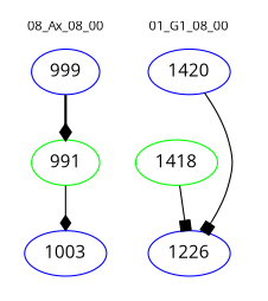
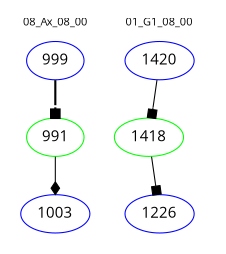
  digraph {
    fontname="Open Sans"
    node [color=blue fontname="Open Sans"]
    edge [arrowhead=diamond color=black fontname="Open Sans" style=solid]
    n1 [label=999]
    n2 [color=green label=991]
    n3 [label=1003]
    n4 [label=1420]
    n5 [color=green label=1418]
    n6 [label=1226]
    subgraph cluster_1 {
      color=white
      fontsize=10
      label="08_Ax_08_00"
      n1
      n2
      n3
    }
    subgraph cluster_2 {
      color=white
      fontsize=10
      label="01_G1_08_00"
      n4
      n5
      n6
    }
-   n1 -> n2 [style=bold]
+   n1 -> n2 [arrowhead=box style=bold]
    n2 -> n3
-   n4 -> n6 [arrowhead=box]
+   n4 -> n5 [arrowhead=box]
    n5 -> n6 [arrowhead=box]
  }
